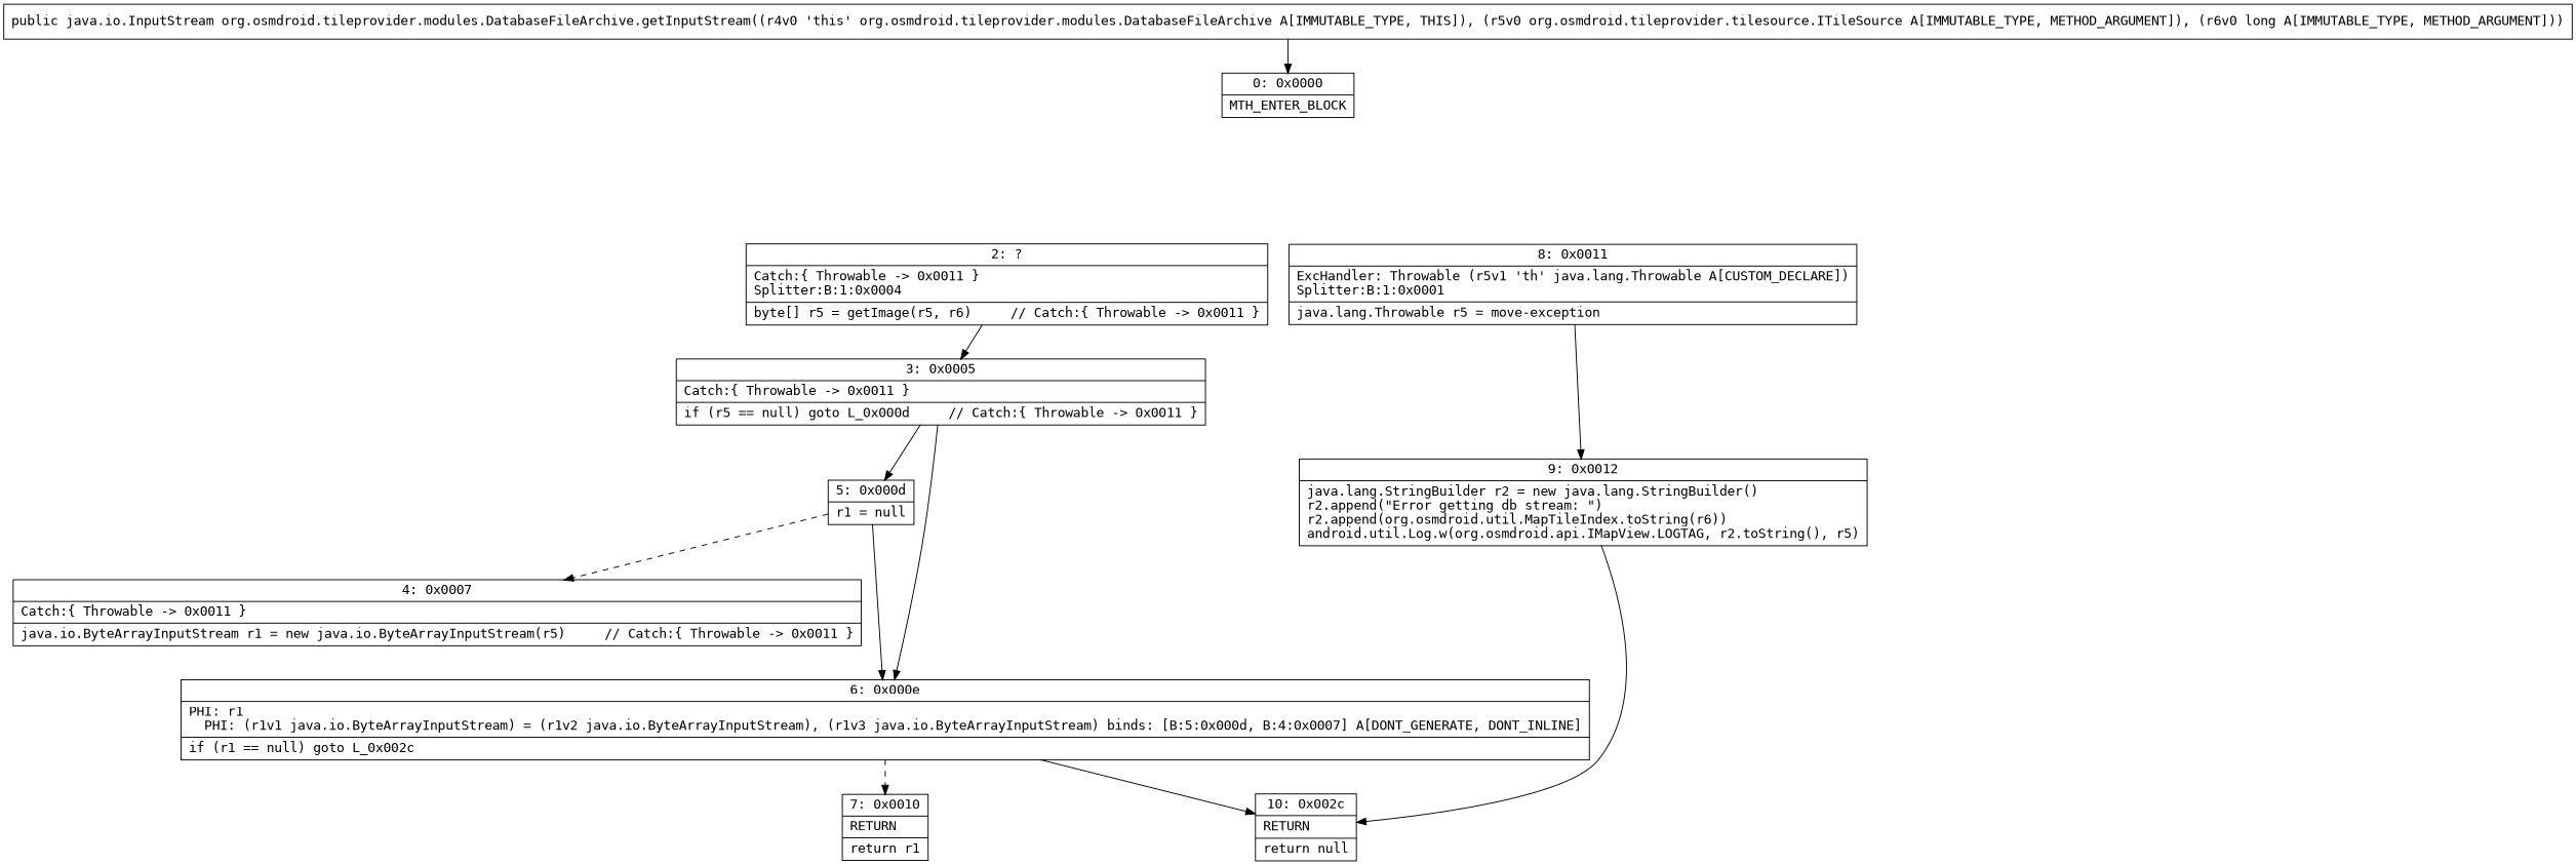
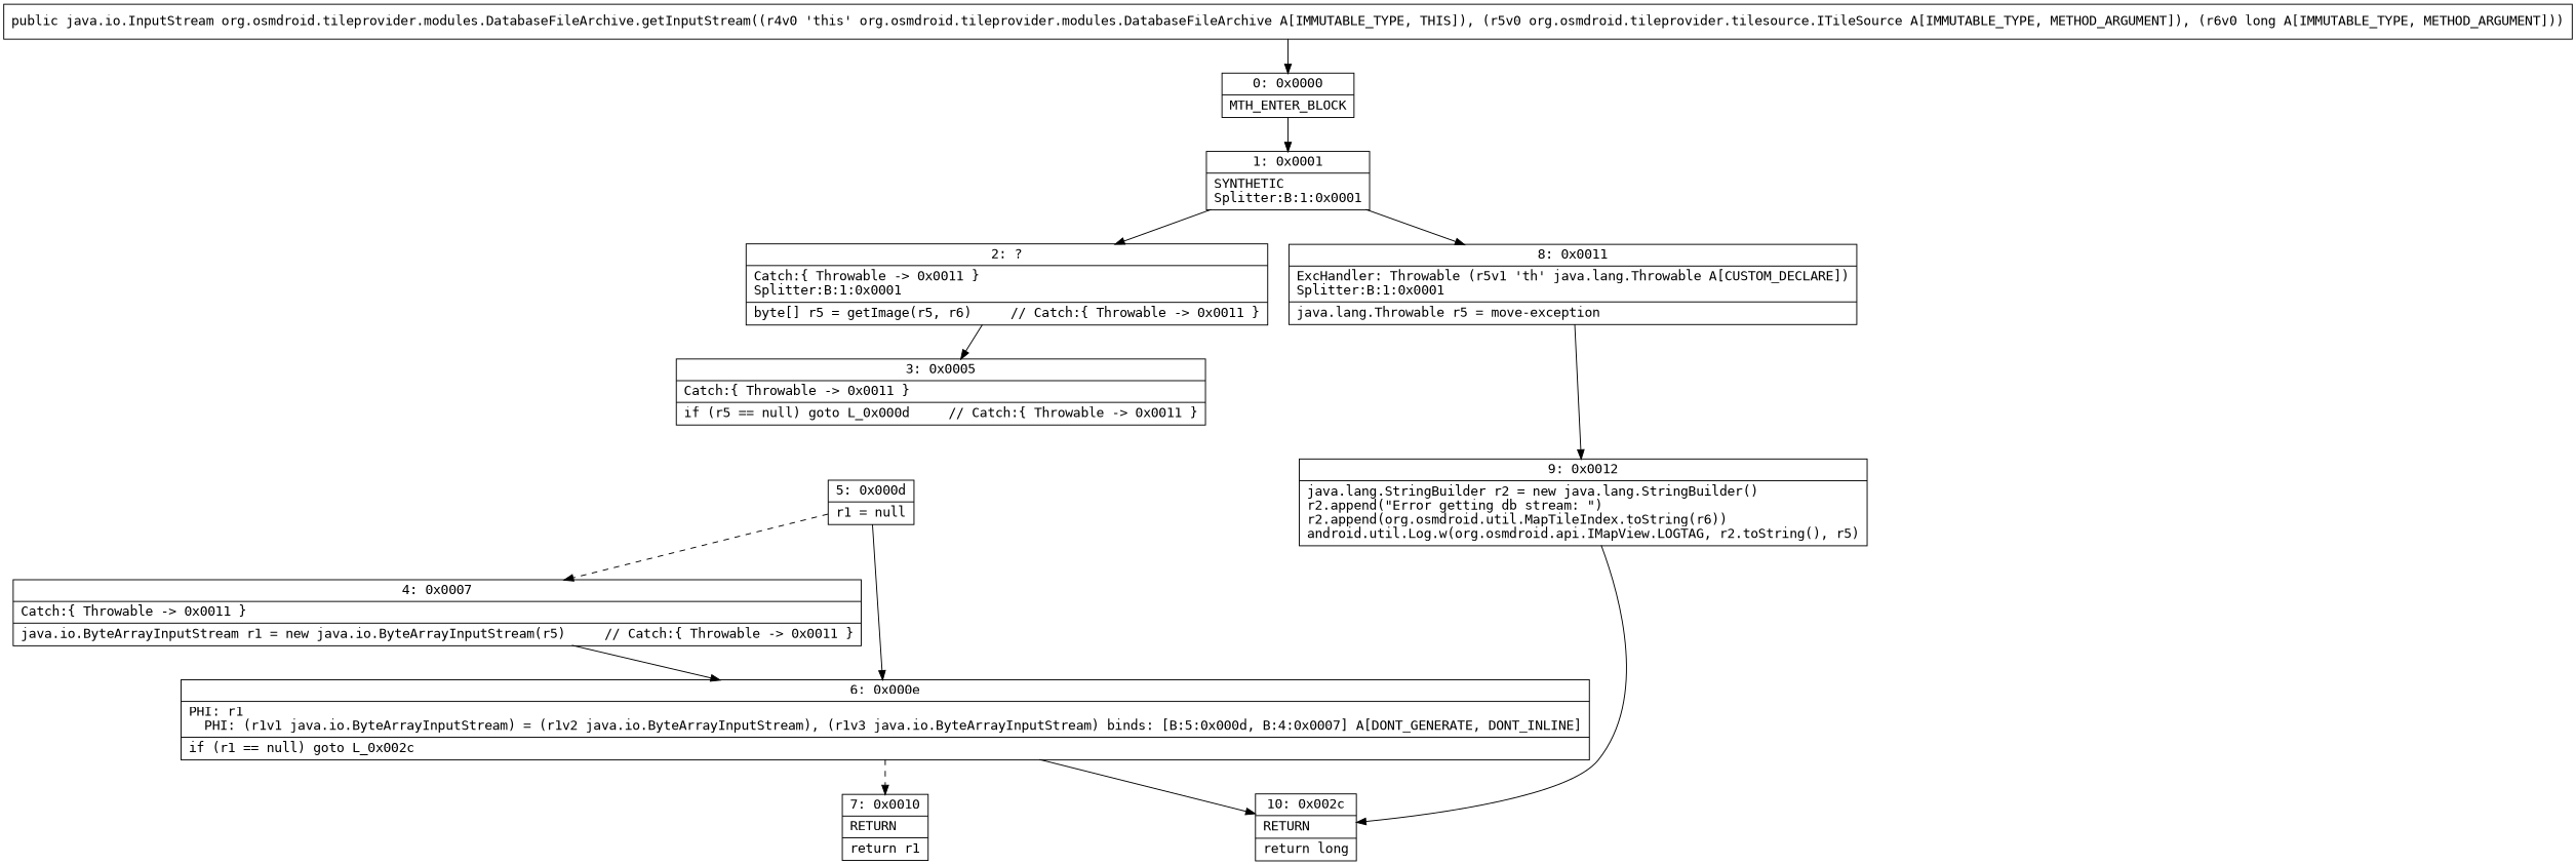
  digraph {
    fontname="DejaVu Sans Mono"
    node [fontname="DejaVu Sans Mono" shape=record]
    edge [fontname="DejaVu Sans Mono"]
    n1 [label="{0\:\ 0x0000|MTH_ENTER_BLOCK\l}"]
-   n3 [label="{2\:\ ?|Catch:\{ Throwable \-\> 0x0011 \}\lSplitter:B:1:0x0004\l|byte[] r5 = getImage(r5, r6)     \/\/ Catch:\{ Throwable \-\> 0x0011 \}\l}"]
+   n2 [label="{1\:\ 0x0001|SYNTHETIC\lSplitter:B:1:0x0001\l}"]
+   n3 [label="{2\:\ ?|Catch:\{ Throwable \-\> 0x0011 \}\lSplitter:B:1:0x0001\l|byte[] r5 = getImage(r5, r6)     \/\/ Catch:\{ Throwable \-\> 0x0011 \}\l}"]
    n4 [label="{8\:\ 0x0011|ExcHandler: Throwable (r5v1 'th' java.lang.Throwable A[CUSTOM_DECLARE])\lSplitter:B:1:0x0001\l|java.lang.Throwable r5 = move\-exception\l}"]
    n5 [label="{3\:\ 0x0005|Catch:\{ Throwable \-\> 0x0011 \}\l|if (r5 == null) goto L_0x000d     \/\/ Catch:\{ Throwable \-\> 0x0011 \}\l}"]
    n6 [label="{9\:\ 0x0012|java.lang.StringBuilder r2 = new java.lang.StringBuilder()\lr2.append(\"Error getting db stream: \")\lr2.append(org.osmdroid.util.MapTileIndex.toString(r6))\landroid.util.Log.w(org.osmdroid.api.IMapView.LOGTAG, r2.toString(), r5)\l}"]
    n7 [label="{5\:\ 0x000d|r1 = null\l}"]
    n8 [label="{4\:\ 0x0007|Catch:\{ Throwable \-\> 0x0011 \}\l|java.io.ByteArrayInputStream r1 = new java.io.ByteArrayInputStream(r5)     \/\/ Catch:\{ Throwable \-\> 0x0011 \}\l}"]
    n9 [label="{6\:\ 0x000e|PHI: r1 \l  PHI: (r1v1 java.io.ByteArrayInputStream) = (r1v2 java.io.ByteArrayInputStream), (r1v3 java.io.ByteArrayInputStream) binds: [B:5:0x000d, B:4:0x0007] A[DONT_GENERATE, DONT_INLINE]\l|if (r1 == null) goto L_0x002c\l}"]
    n10 [label="{7\:\ 0x0010|RETURN\l|return r1\l}"]
-   n11 [label="{10\:\ 0x002c|RETURN\l|return null\l}"]
+   n11 [label="{10\:\ 0x002c|RETURN\l|return long\l}"]
    n12 [label="{public java.io.InputStream org.osmdroid.tileprovider.modules.DatabaseFileArchive.getInputStream((r4v0 'this' org.osmdroid.tileprovider.modules.DatabaseFileArchive A[IMMUTABLE_TYPE, THIS]), (r5v0 org.osmdroid.tileprovider.tilesource.ITileSource A[IMMUTABLE_TYPE, METHOD_ARGUMENT]), (r6v0 long A[IMMUTABLE_TYPE, METHOD_ARGUMENT])) }"]
+   n1 -> n2
+   n2 -> n3
+   n2 -> n4
    n3 -> n5
    n4 -> n6
-   n5 -> n7
    n6 -> n11
    n7 -> n8 [style=dashed]
    n7 -> n9
-   n5 -> n9
+   n8 -> n9
    n9 -> n10 [style=dashed]
    n9 -> n11
    n12 -> n1
  }
